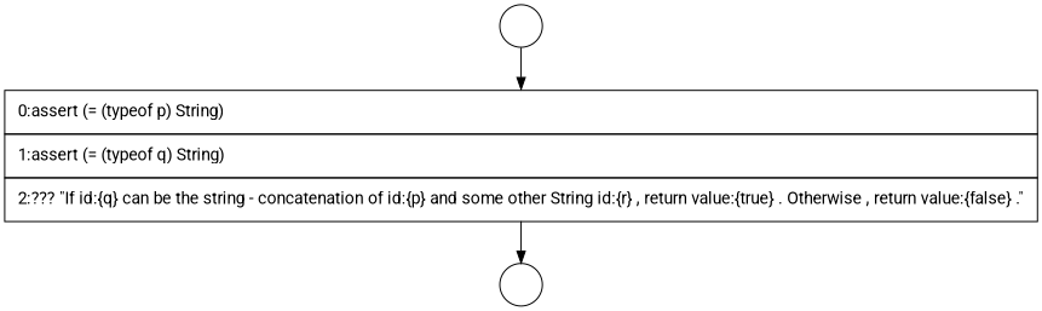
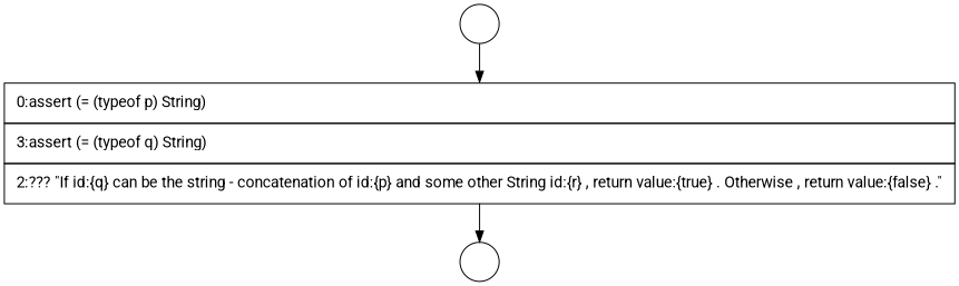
  digraph {
    fontname=Roboto
    node [color=black fillcolor=white shape=circle style=filled fontname=Roboto]
    edge [color=black fontname=Roboto]
    n1 [label=" "]
-   n2 [label=<<font color="black">     <table border="0" cellborder="1" cellspacing="0" cellpadding="10">       <tr><td align="left">0:assert (= (typeof p) String)</td></tr>       <tr><td align="left">1:assert (= (typeof q) String)</td></tr>       <tr><td align="left">2:??? &quot;If id:{q} can be the string - concatenation of id:{p} and some other String id:{r} , return value:{true} . Otherwise , return value:{false} .&quot;</td></tr>     </table>   </font>> margin=0 shape=none]
+   n2 [label=<<font color="black">     <table border="0" cellborder="1" cellspacing="0" cellpadding="10">       <tr><td align="left">0:assert (= (typeof p) String)</td></tr>       <tr><td align="left">3:assert (= (typeof q) String)</td></tr>       <tr><td align="left">2:??? &quot;If id:{q} can be the string - concatenation of id:{p} and some other String id:{r} , return value:{true} . Otherwise , return value:{false} .&quot;</td></tr>     </table>   </font>> margin=0 shape=none]
    n3 [label=" "]
    n1 -> n2
    n2 -> n3
  }
